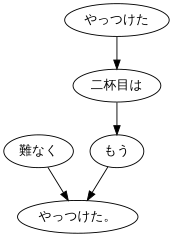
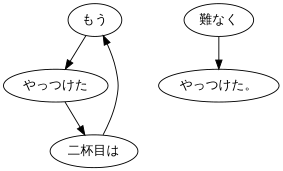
  digraph {
    n1 [label="もう"]
    n2 [label="やっつけた。"]
    n3 [label="やっつけた"]
    n4 [label="二杯目は"]
    n5 [label="難なく"]
-   n1 -> n2
+   n1 -> n3
    n3 -> n4
    n4 -> n1
    n5 -> n2
  }
